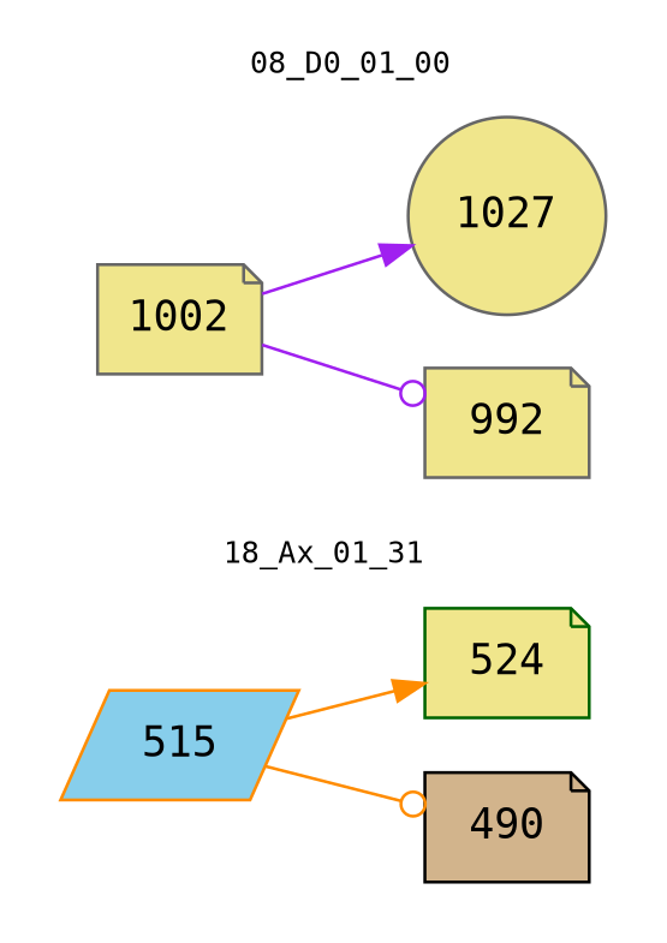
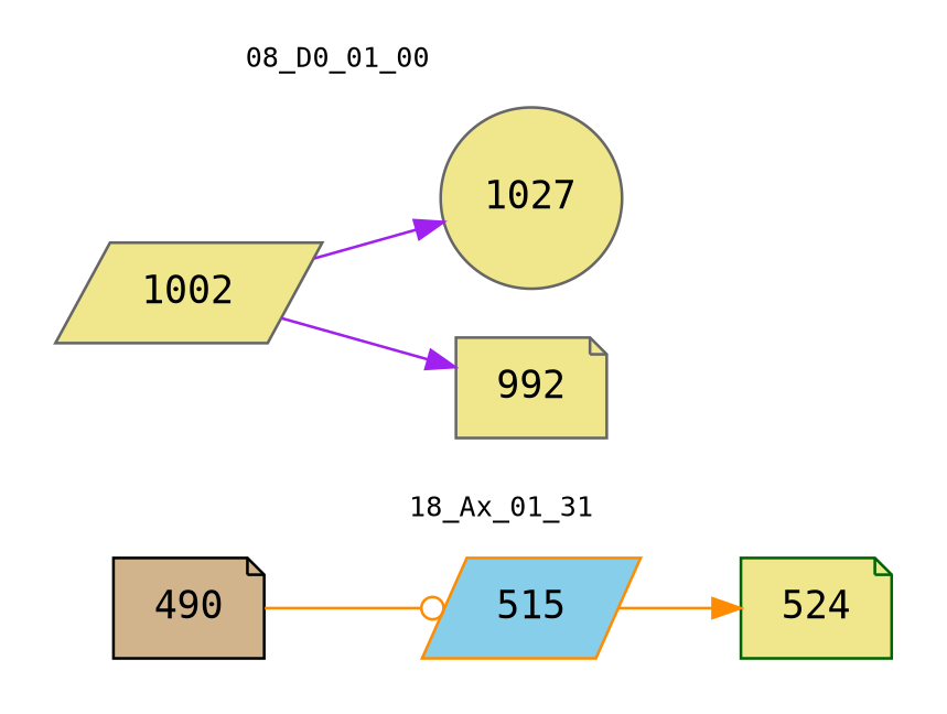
  digraph {
    fontname="DejaVu Sans Mono"
    rankdir=LR
    node [color=gray40 fillcolor=khaki fontname="DejaVu Sans Mono" shape=note style=filled]
    edge [arrowhead=odot color=darkorange fontname="DejaVu Sans Mono"]
    n1 [color=darkorange fillcolor=skyblue label=515 shape=parallelogram]
    n2 [color=black fillcolor=tan label=490]
    n3 [color=darkgreen label=524]
-   n4 [label=1002]
+   n4 [label=1002 shape=parallelogram]
    n5 [label=992]
    n6 [label=1027 shape=circle]
    subgraph cluster_1 {
      color=white
      fontsize=10
      label="18_Ax_01_31"
      n1
      n2
      n3
    }
    subgraph cluster_2 {
      color=white
      fontsize=10
      label="08_D0_01_00"
      n4
      n5
      n6
    }
-   n1 -> n2
+   n2 -> n1
    n1 -> n3 [arrowhead=normal]
-   n4 -> n5 [color=purple]
+   n4 -> n5 [arrowhead=normal color=purple]
    n4 -> n6 [arrowhead=normal color=purple]
  }
